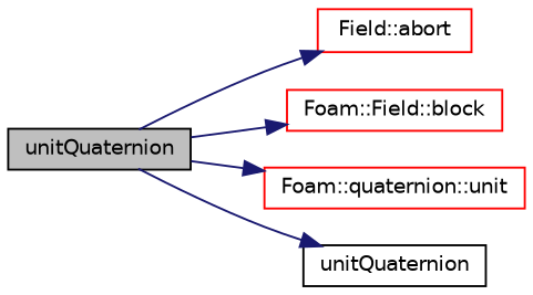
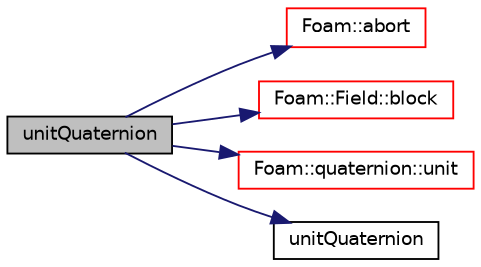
  digraph {
    rankdir=LR
    node [color=red fontname=Helvetica fontsize=10 shape=record]
    edge [color=midnightblue fontname=Helvetica fontsize=10 labelfontname=Helvetica labelfontsize=10 style=solid]
    n1 [color=black fillcolor=grey75 fontcolor=black height=0.2 label=unitQuaternion style=filled width=0.4]
-   n2 [height=0.2 label="Field::abort" width=0.4]
+   n2 [height=0.2 label="Foam::abort" width=0.4]
    n3 [height=0.2 label="Foam::Field::block" width=0.4]
    n4 [height=0.2 label="Foam::quaternion::unit" width=0.4]
    n5 [color=black height=0.2 label=unitQuaternion width=0.4]
    n1 -> n2
    n1 -> n3
    n1 -> n4
    n1 -> n5
  }
